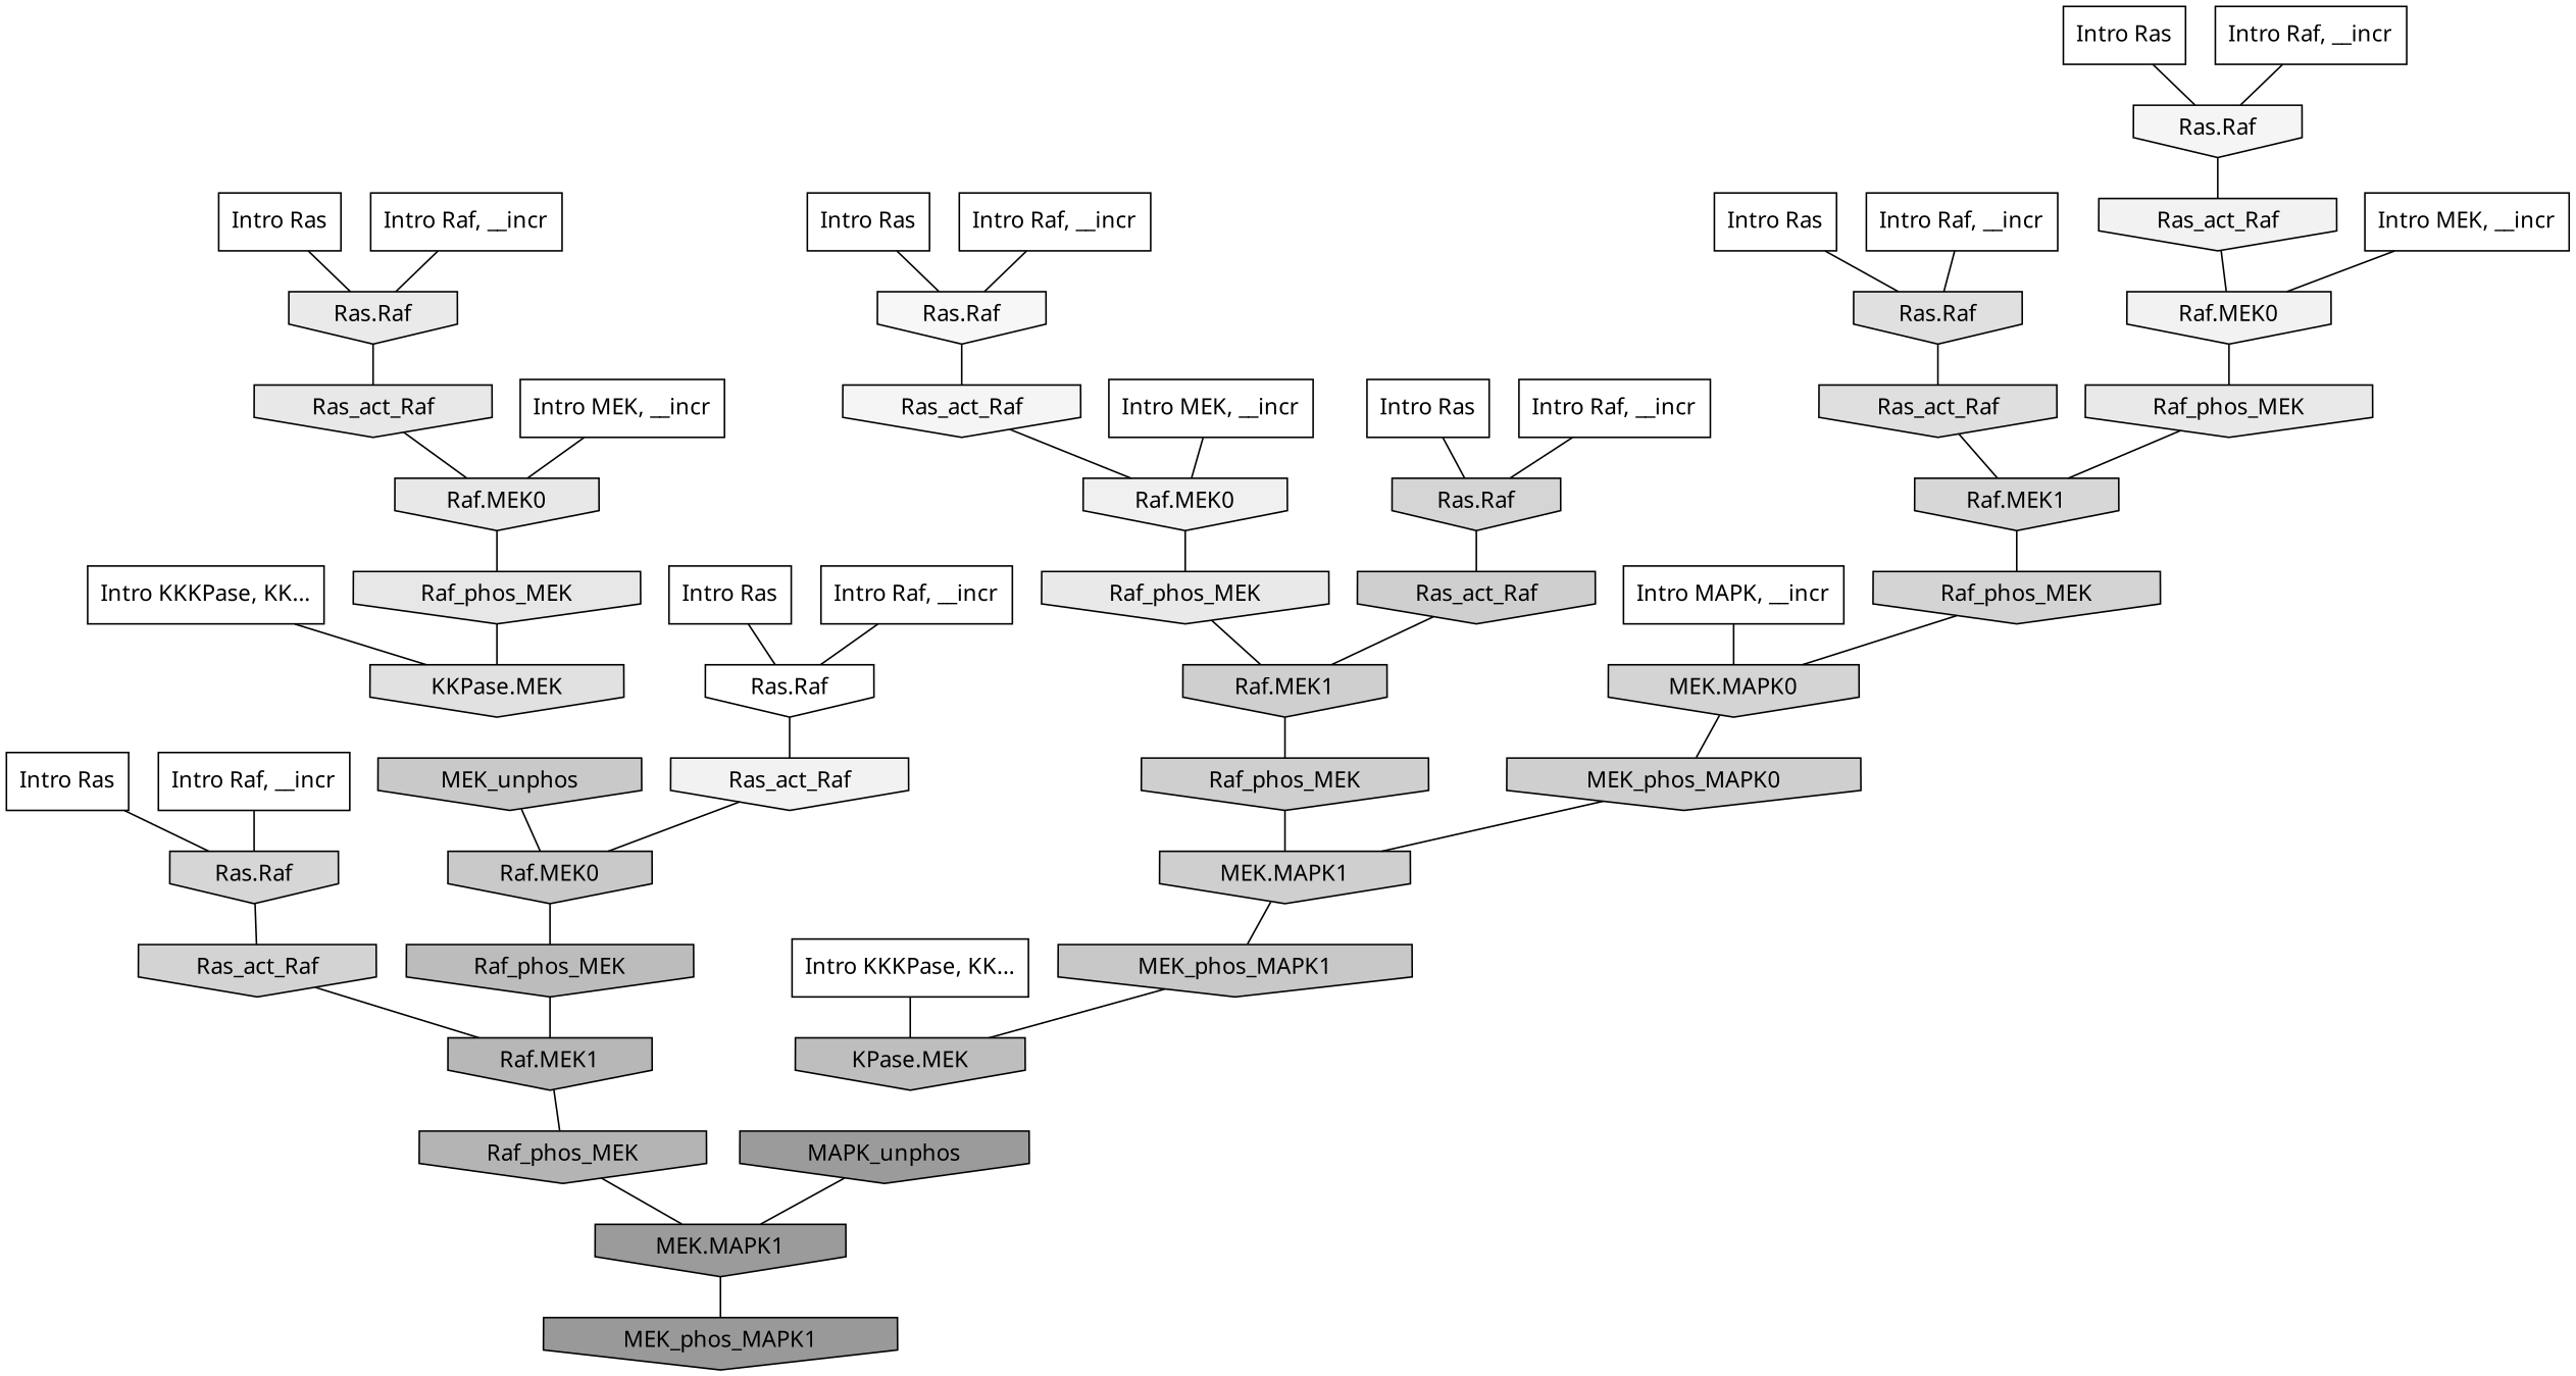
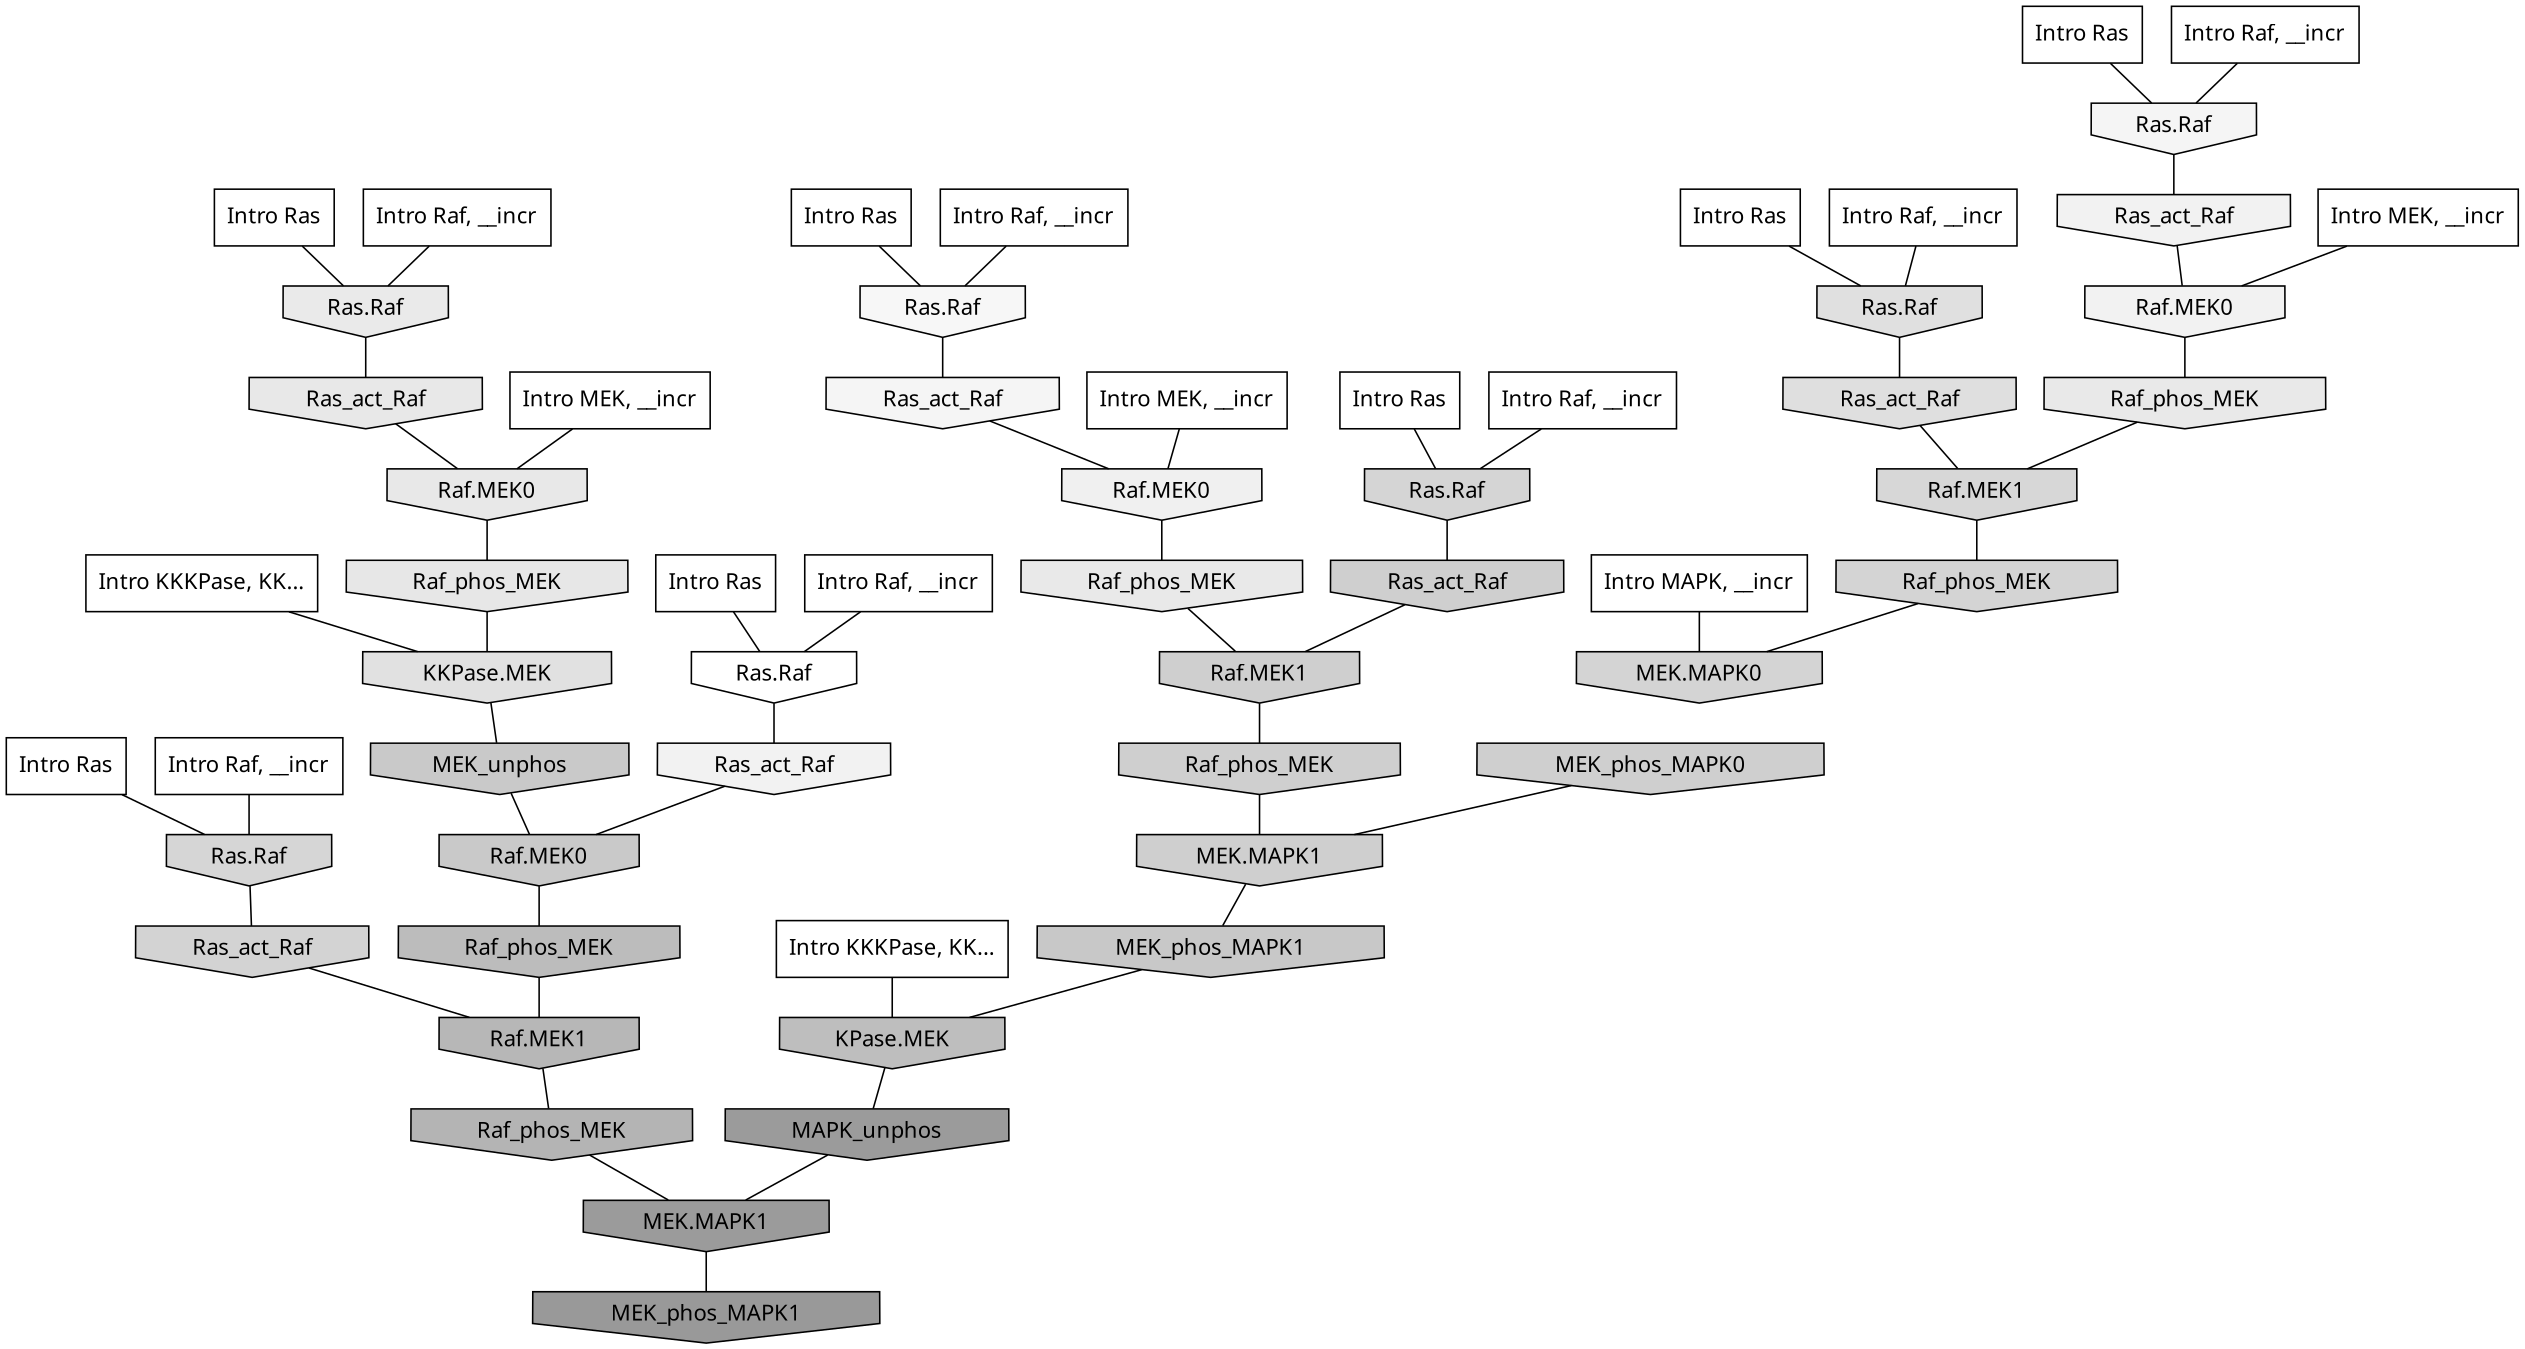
  digraph {
    rankdir=TB
    ranksep=0.30
    node [fillcolor="0.000 0.000 1.000" fontname="CMU Serif" shape=invhouse style=filled]
    edge [color="0.000 0.000 0.000" dir=none fontname="CMU Serif"]
    n1 [label="Intro Ras" shape=rectangle]
    n2 [fillcolor="0.000 0.000 0.966" label="Ras.Raf"]
    n3 [fillcolor="0.000 0.000 0.959" label=Ras_act_Raf]
    n4 [label="Intro Ras" shape=rectangle]
    n5 [fillcolor="0.000 0.000 0.878" label="Ras.Raf"]
    n6 [fillcolor="0.000 0.000 0.872" label=Ras_act_Raf]
    n7 [label="Intro Ras" shape=rectangle]
    n8 [fillcolor="0.000 0.000 0.836" label="Ras.Raf"]
    n9 [fillcolor="0.000 0.000 0.827" label=Ras_act_Raf]
    n10 [label="Intro Ras" shape=rectangle]
    n11 [fillcolor="0.000 0.000 0.917" label="Ras.Raf"]
    n12 [fillcolor="0.000 0.000 0.909" label=Ras_act_Raf]
    n13 [label="Intro Ras" shape=rectangle]
    n14 [fillcolor="0.000 0.000 0.959" label="Ras.Raf"]
    n15 [fillcolor="0.000 0.000 0.949" label=Ras_act_Raf]
    n16 [label="Intro Ras" shape=rectangle]
    n17 [fillcolor="0.000 0.000 0.834" label="Ras.Raf"]
    n18 [fillcolor="0.000 0.000 0.811" label=Ras_act_Raf]
    n19 [label="Intro Ras" shape=rectangle]
    n20 [label="Ras.Raf"]
    n21 [fillcolor="0.000 0.000 0.946" label=Ras_act_Raf]
    n22 [label="Intro Raf, __incr" shape=rectangle]
    n23 [label="Intro Raf, __incr" shape=rectangle]
    n24 [label="Intro Raf, __incr" shape=rectangle]
    n25 [label="Intro Raf, __incr" shape=rectangle]
    n26 [label="Intro Raf, __incr" shape=rectangle]
    n27 [label="Intro Raf, __incr" shape=rectangle]
    n28 [label="Intro Raf, __incr" shape=rectangle]
    n29 [label="Intro MEK, __incr" shape=rectangle]
    n30 [fillcolor="0.000 0.000 0.949" label="Raf.MEK0"]
    n31 [fillcolor="0.000 0.000 0.914" label=Raf_phos_MEK]
    n32 [label="Intro MEK, __incr" shape=rectangle]
    n33 [fillcolor="0.000 0.000 0.909" label="Raf.MEK0"]
    n34 [fillcolor="0.000 0.000 0.906" label=Raf_phos_MEK]
    n35 [label="Intro MEK, __incr" shape=rectangle]
    n36 [fillcolor="0.000 0.000 0.941" label="Raf.MEK0"]
    n37 [fillcolor="0.000 0.000 0.914" label=Raf_phos_MEK]
    n38 [label="Intro MAPK, __incr" shape=rectangle]
    n39 [fillcolor="0.000 0.000 0.831" label="MEK.MAPK0"]
    n40 [fillcolor="0.000 0.000 0.811" label=MEK_phos_MAPK0]
    n41 [label="Intro KKKPase, KK..." shape=rectangle]
    n42 [fillcolor="0.000 0.000 0.882" label="KKPase.MEK"]
    n43 [fillcolor="0.000 0.000 0.788" label=MEK_unphos]
    n44 [label="Intro KKKPase, KK..." shape=rectangle]
    n45 [fillcolor="0.000 0.000 0.746" label="KPase.MEK"]
    n46 [fillcolor="0.000 0.000 0.609" label=MAPK_unphos]
    n47 [fillcolor="0.000 0.000 0.787" label="Raf.MEK0"]
    n48 [fillcolor="0.000 0.000 0.841" label="Raf.MEK1"]
    n49 [fillcolor="0.000 0.000 0.738" label=Raf_phos_MEK]
    n50 [fillcolor="0.000 0.000 0.811" label="Raf.MEK1"]
    n51 [fillcolor="0.000 0.000 0.810" label=Raf_phos_MEK]
    n52 [fillcolor="0.000 0.000 0.831" label=Raf_phos_MEK]
    n53 [fillcolor="0.000 0.000 0.717" label="Raf.MEK1"]
    n54 [fillcolor="0.000 0.000 0.810" label="MEK.MAPK1"]
    n55 [fillcolor="0.000 0.000 0.704" label=Raf_phos_MEK]
    n56 [fillcolor="0.000 0.000 0.782" label=MEK_phos_MAPK1]
    n57 [fillcolor="0.000 0.000 0.609" label="MEK.MAPK1"]
    n58 [fillcolor="0.000 0.000 0.600" label=MEK_phos_MAPK1]
    n1 -> n2
    n2 -> n3
    n3 -> n36
    n4 -> n5
    n5 -> n6
    n6 -> n48
    n7 -> n8
    n8 -> n9
    n9 -> n53
    n10 -> n11
    n11 -> n12
    n12 -> n33
    n13 -> n14
    n14 -> n15
    n15 -> n30
    n16 -> n17
    n17 -> n18
    n18 -> n50
    n19 -> n20
    n20 -> n21
    n21 -> n47
    n22 -> n17
    n23 -> n20
    n24 -> n14
    n25 -> n2
    n26 -> n11
    n27 -> n5
    n28 -> n8
    n29 -> n30
    n30 -> n31
    n31 -> n48
    n32 -> n33
    n33 -> n34
    n34 -> n42
    n35 -> n36
    n36 -> n37
    n37 -> n50
    n38 -> n39
-   n39 -> n40
    n40 -> n54
    n41 -> n42
+   n42 -> n43
    n43 -> n47
    n44 -> n45
+   n45 -> n46
    n46 -> n57
    n47 -> n49
    n48 -> n52
    n49 -> n53
    n50 -> n51
    n51 -> n54
    n52 -> n39
    n53 -> n55
    n54 -> n56
    n55 -> n57
    n56 -> n45
    n57 -> n58
  }
